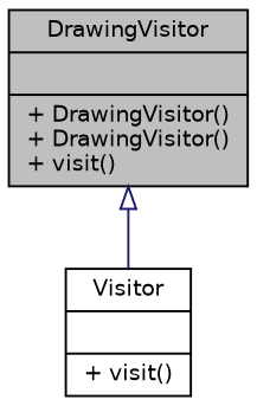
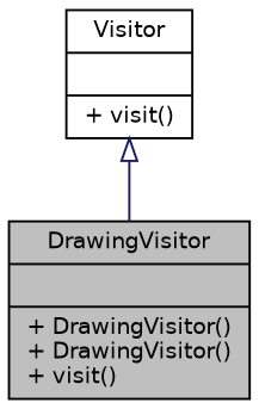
  digraph {
    node [color=black fontname=Helvetica fontsize=10 shape=record style=filled]
    n1 [fillcolor=grey75 fontcolor=black height=0.2 label="{DrawingVisitor\n||+ DrawingVisitor()\l+ DrawingVisitor()\l+ visit()\l}" width=0.4]
    n2 [fillcolor=white height=0.2 label="{Visitor\n||+ visit()\l}" width=0.4]
-   n1 -> n2 [arrowtail=onormal color=midnightblue dir=back fontname=Helvetica fontsize=10 labelfontname=Helvetica labelfontsize=10 style=solid]
+   n2 -> n1 [arrowtail=onormal color=midnightblue dir=back fontname=Helvetica fontsize=10 labelfontname=Helvetica labelfontsize=10 style=solid]
  }
